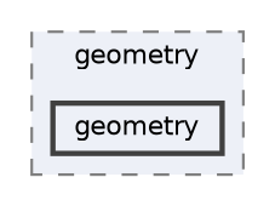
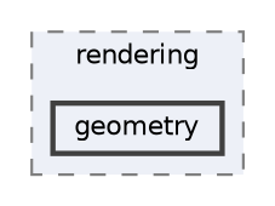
  digraph {
    compound=true
    n1 [color=grey25 fillcolor="#edf0f7" fontname=Helvetica fontsize=10 height=0.2 label=geometry shape=box style="filled,bold" width=0.4]
    subgraph cluster_1 {
      bgcolor="#edf0f7"
      fontname=Helvetica
      fontsize=10
-     label=geometry
+     label=rendering
      pencolor=grey50
      style="filled,dashed"
      n1
    }
  }
